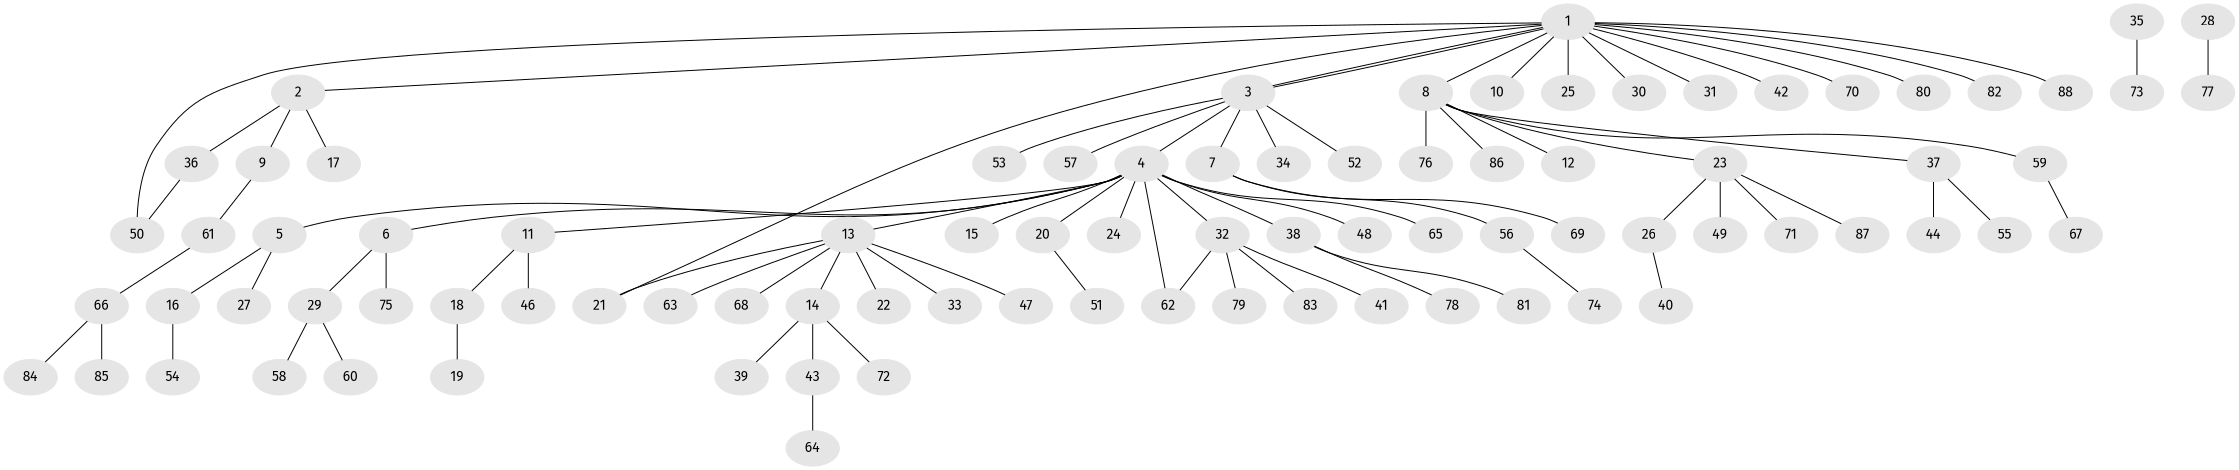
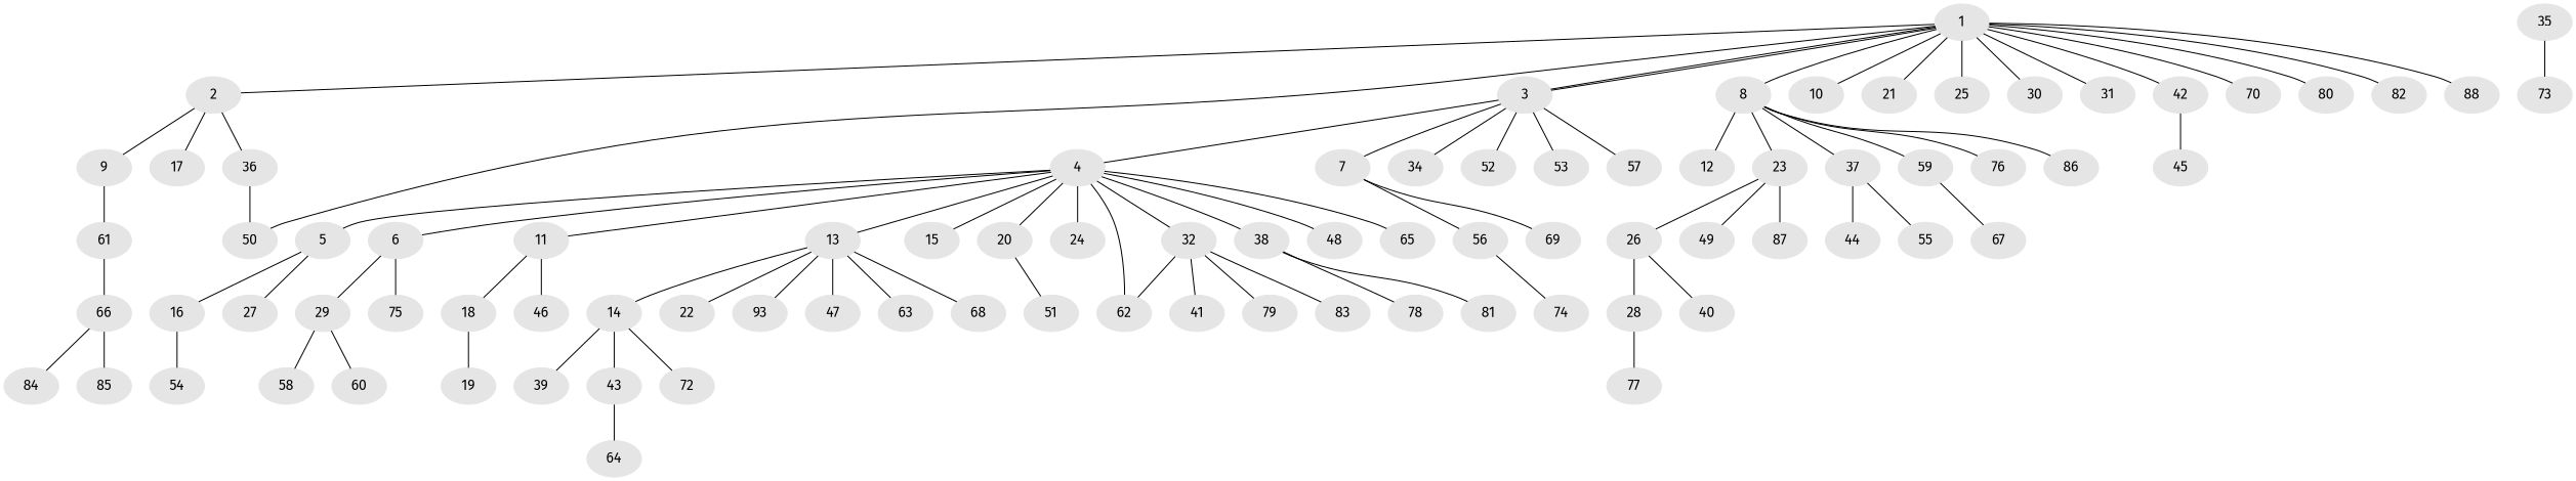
  graph {
    fontname="Fira Sans"
    node [color=gray90 fontname="Fira Sans" style=filled]
    edge [fontname="Fira Sans"]
    1
    2
    3
    8
    10
    21
    25
    30
    31
    42
    50
    70
    80
    82
    88
    9
    17
    36
    4
    7
    34
    52
    53
    57
    12
    23
    37
    59
    76
    86
+   45
    61
    5
    6
    11
    13
    15
    20
    24
    32
    38
    48
    62
    65
    56
    69
    16
    27
    29
    75
    18
    46
    14
    22
-   33
+   33 [label=93]
    47
    63
    68
    51
    41
    79
    83
    78
    81
    54
    58
    60
    74
    26
    49
-   71
    87
    44
    55
    67
    66
    19
    39
    43
    72
    35
    73
    64
    28
    40
    77
    84
    85
    1 -- 2
    1 -- 3
    1 -- 3
    1 -- 8
    1 -- 10
    1 -- 21
    1 -- 25
    1 -- 30
    1 -- 31
    1 -- 42
    1 -- 50
    1 -- 70
    1 -- 80
    1 -- 82
    1 -- 88
    2 -- 9
    2 -- 17
    2 -- 36
    3 -- 4
    3 -- 7
    3 -- 34
    3 -- 52
    3 -- 53
    3 -- 57
    8 -- 12
    8 -- 23
    8 -- 37
    8 -- 59
    8 -- 76
    8 -- 86
+   42 -- 45
    9 -- 61
    36 -- 50
    4 -- 5
    4 -- 6
    4 -- 11
    4 -- 13
    4 -- 15
    4 -- 20
    4 -- 24
    4 -- 32
    4 -- 38
    4 -- 48
    4 -- 62
    4 -- 65
    7 -- 56
    7 -- 69
    23 -- 26
    23 -- 49
-   23 -- 71
    23 -- 87
    37 -- 44
    37 -- 55
    59 -- 67
    61 -- 66
    5 -- 16
    5 -- 27
    6 -- 29
    6 -- 75
    11 -- 18
    11 -- 46
-   13 -- 21
    13 -- 14
    13 -- 22
    13 -- 33
    13 -- 47
    13 -- 63
    13 -- 68
    20 -- 51
    32 -- 62
    32 -- 41
    32 -- 79
    32 -- 83
    38 -- 78
    38 -- 81
    56 -- 74
    16 -- 54
    29 -- 58
    29 -- 60
    18 -- 19
    14 -- 39
    14 -- 43
    14 -- 72
+   26 -- 28
    26 -- 40
    66 -- 84
    66 -- 85
    43 -- 64
    35 -- 73
    28 -- 77
  }
